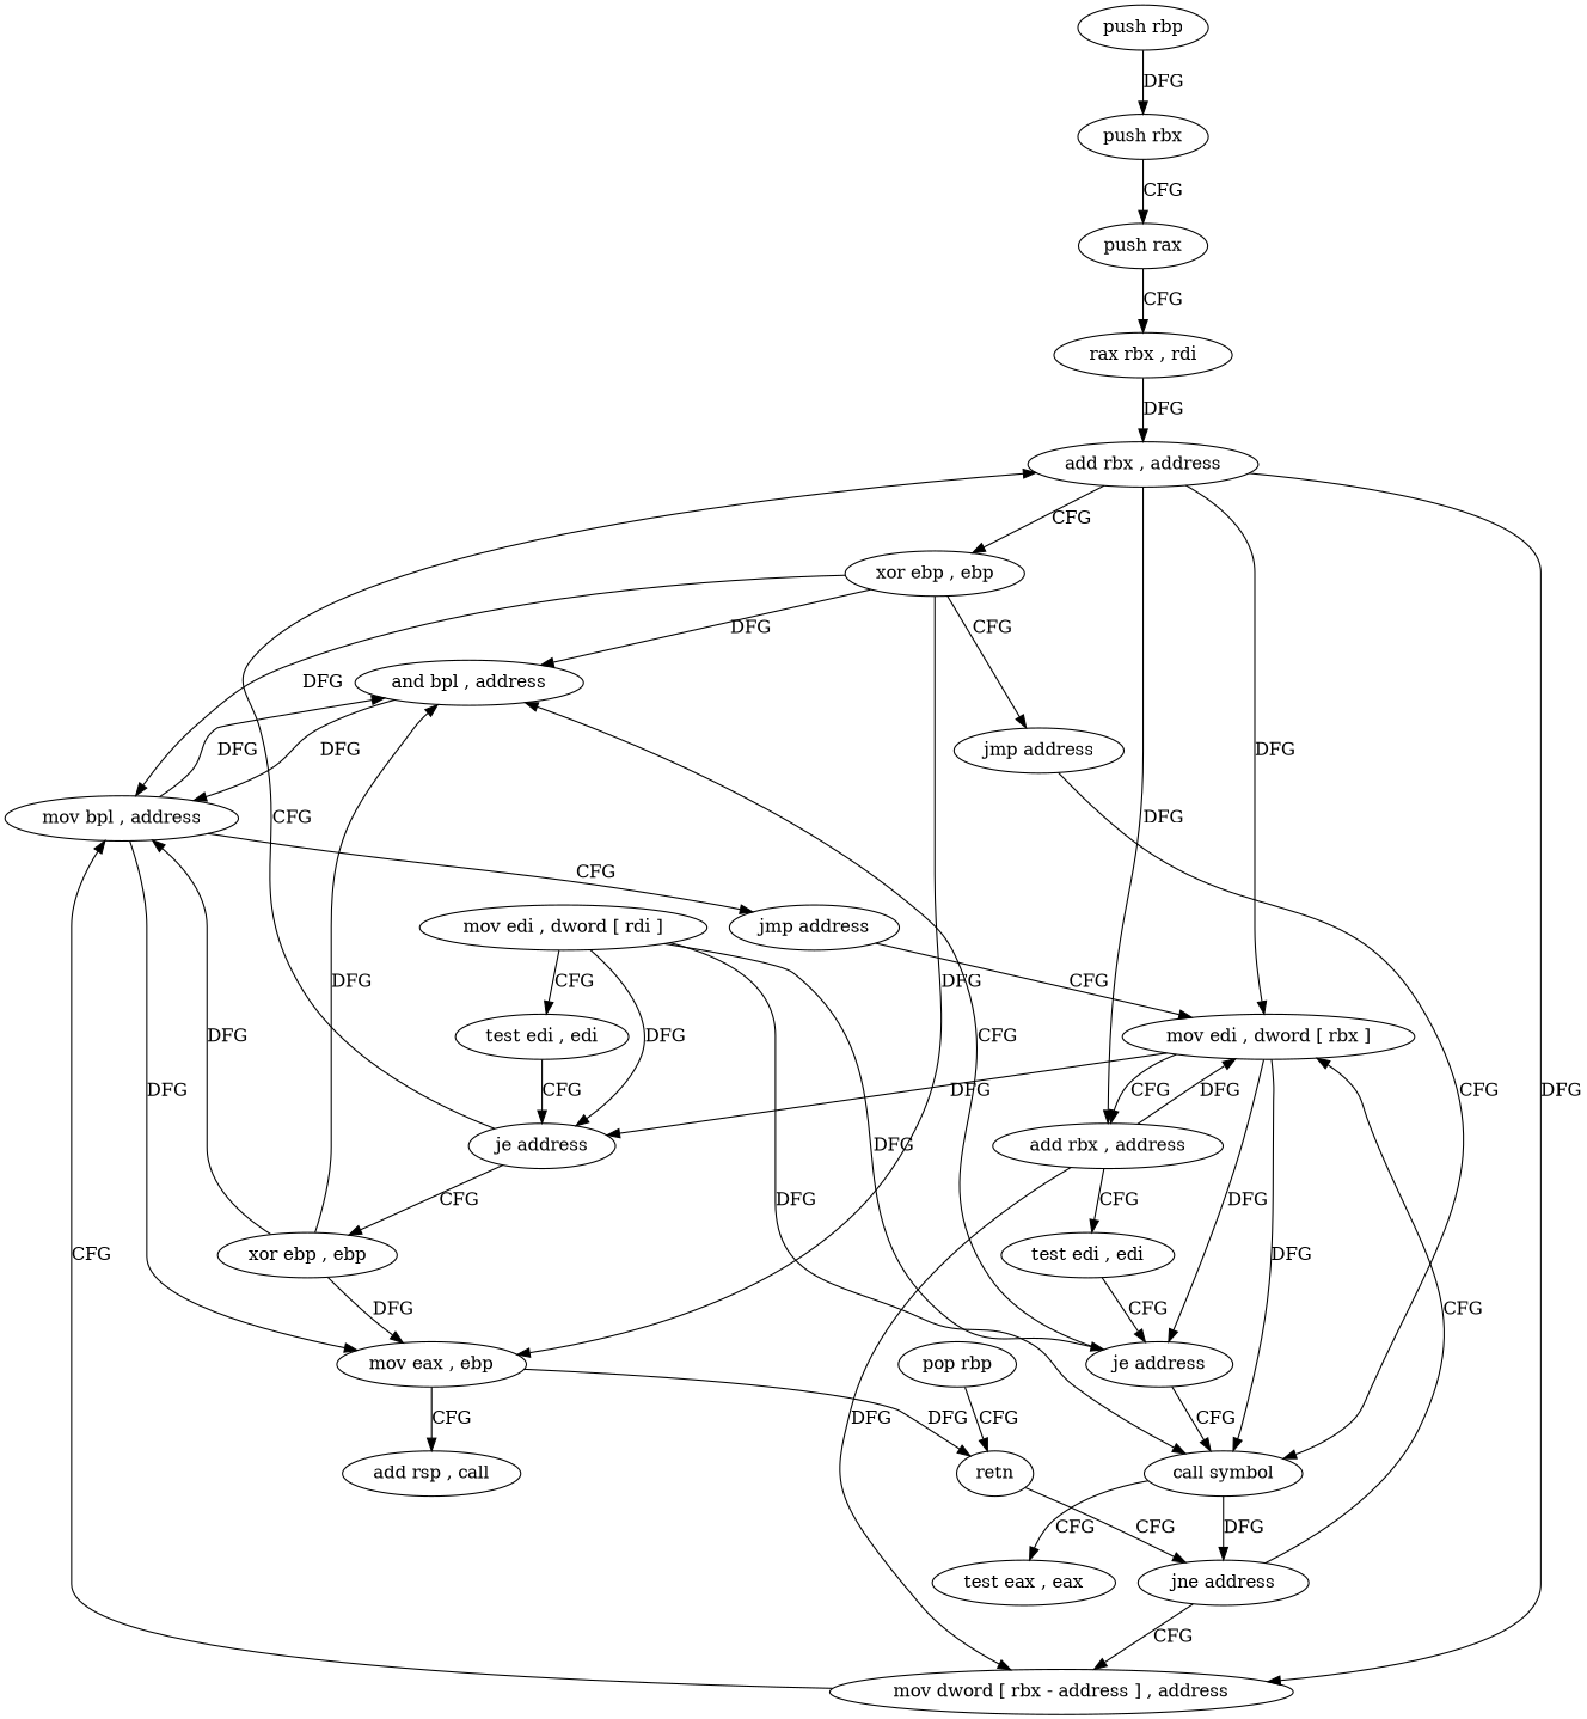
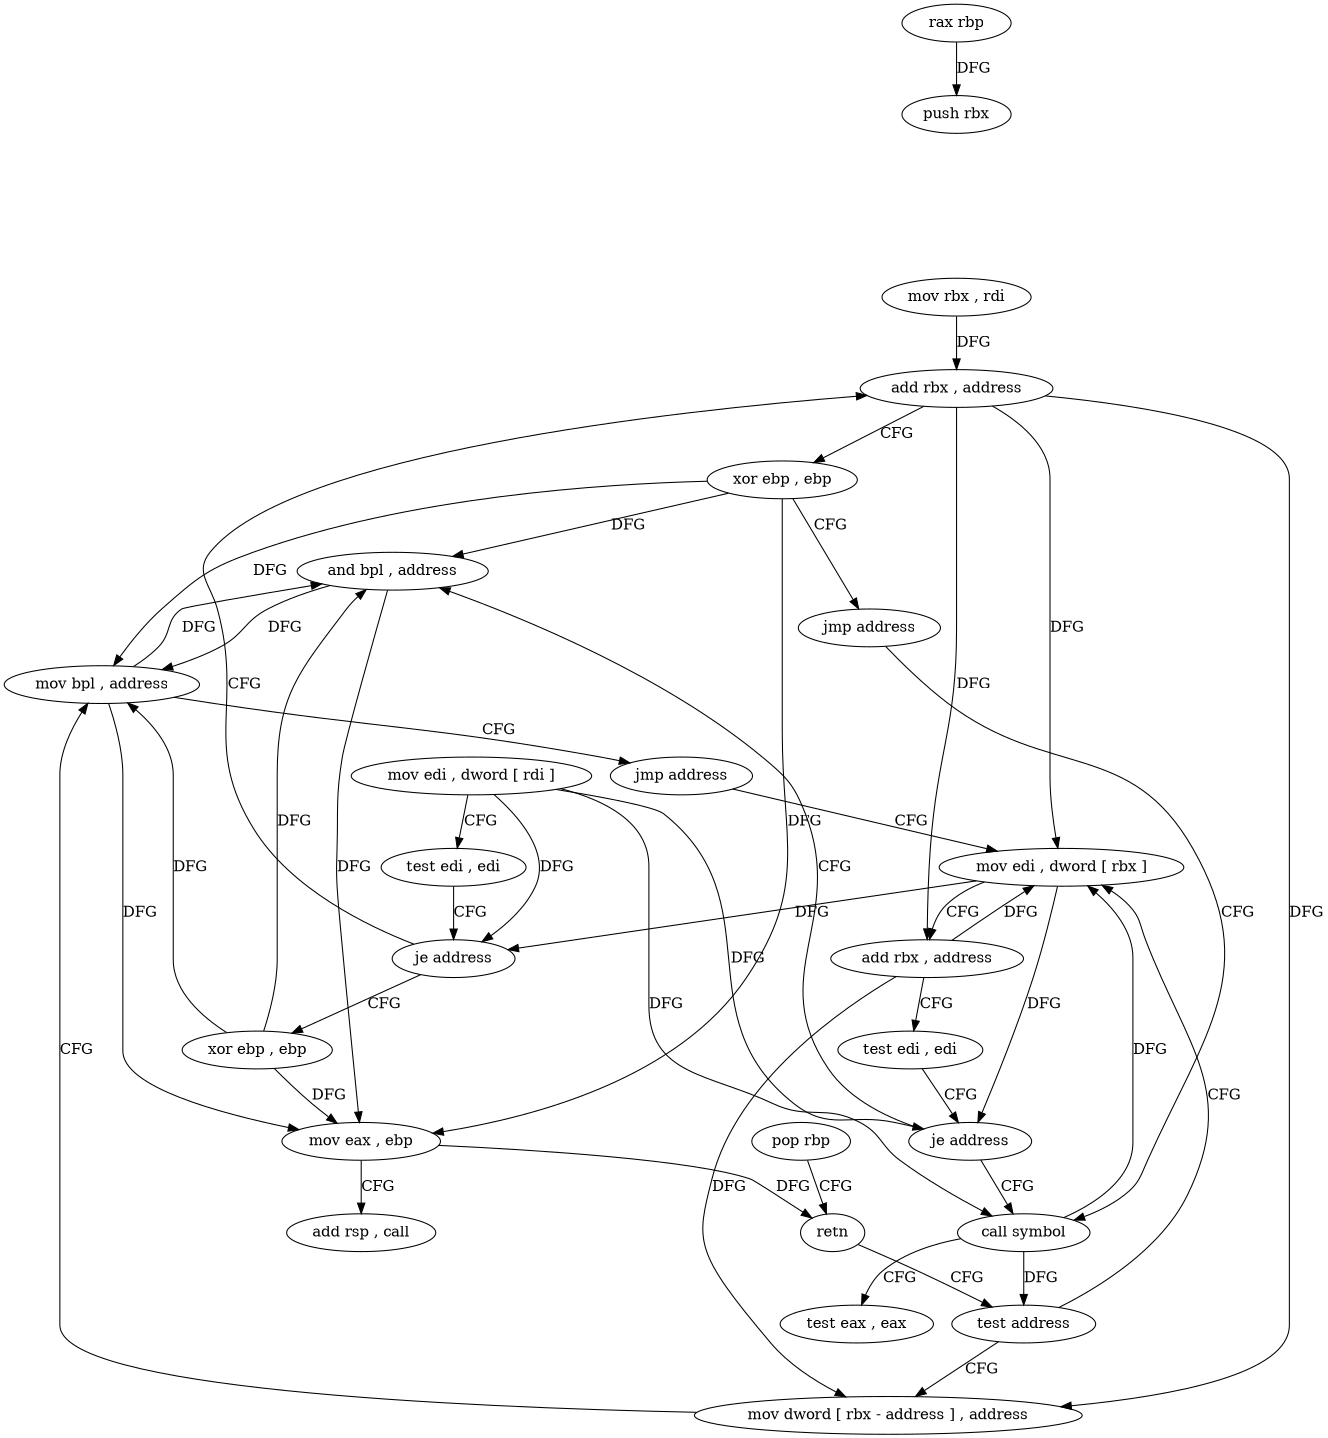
  digraph {
-   n1 [label="push rbp"]
+   n1 [label="rax rbp"]
    n2 [label="push rbx"]
-   n3 [label="push rax"]
-   n4 [label="rax rbx , rdi"]
+   n4 [label="mov rbx , rdi"]
    n5 [label="add rbx , address"]
    n6 [label="mov edi , dword [ rdi ]"]
    n7 [label="test edi , edi"]
    n8 [label="je address"]
    n9 [label="call symbol"]
    n10 [label="je address"]
    n11 [label="xor ebp , ebp"]
    n12 [label="mov edi , dword [ rbx ]"]
    n13 [label="mov dword [ rbx - address ] , address"]
    n14 [label="add rbx , address"]
    n15 [label="xor ebp , ebp"]
    n16 [label="test eax , eax"]
-   n17 [label="jne address"]
+   n17 [label="test address"]
    n18 [label="and bpl , address"]
    n19 [label="mov bpl , address"]
    n20 [label="mov eax , ebp"]
    n21 [label="jmp address"]
    n22 [label="add rsp , call"]
    n23 [label=retn]
    n24 [label="jmp address"]
    n25 [label="test edi , edi"]
    n26 [label="pop rbp"]
    n1 -> n2 [label=DFG]
-   n2 -> n3 [label=CFG]
-   n3 -> n4 [label=CFG]
    n4 -> n5 [label=DFG]
    n5 -> n11 [label=CFG]
    n5 -> n12 [label=DFG]
    n5 -> n13 [label=DFG]
    n5 -> n14 [label=DFG]
    n6 -> n7 [label=CFG]
    n6 -> n8 [label=DFG]
    n6 -> n9 [label=DFG]
    n6 -> n10 [label=DFG]
    n7 -> n8 [label=CFG]
    n8 -> n5 [label=CFG]
    n8 -> n15 [label=CFG]
    n9 -> n16 [label=CFG]
    n9 -> n17 [label=DFG]
    n10 -> n9 [label=CFG]
    n10 -> n18 [label=CFG]
    n11 -> n18 [label=DFG]
    n11 -> n19 [label=DFG]
    n11 -> n20 [label=DFG]
    n11 -> n24 [label=CFG]
    n12 -> n8 [label=DFG]
-   n12 -> n9 [label=DFG]
+   n9 -> n12 [label=DFG]
    n12 -> n10 [label=DFG]
    n12 -> n14 [label=CFG]
    n13 -> n19 [label=CFG]
    n14 -> n12 [label=DFG]
    n14 -> n13 [label=DFG]
    n14 -> n25 [label=CFG]
    n15 -> n18 [label=DFG]
    n15 -> n19 [label=DFG]
    n15 -> n20 [label=DFG]
    n17 -> n12 [label=CFG]
    n17 -> n13 [label=CFG]
    n18 -> n19 [label=DFG]
+   n18 -> n20 [label=DFG]
    n19 -> n18 [label=DFG]
    n19 -> n20 [label=DFG]
    n19 -> n21 [label=CFG]
    n20 -> n22 [label=CFG]
    n20 -> n23 [label=DFG]
    n21 -> n12 [label=CFG]
    n23 -> n17 [label=CFG]
    n24 -> n9 [label=CFG]
    n25 -> n10 [label=CFG]
    n26 -> n23 [label=CFG]
  }
